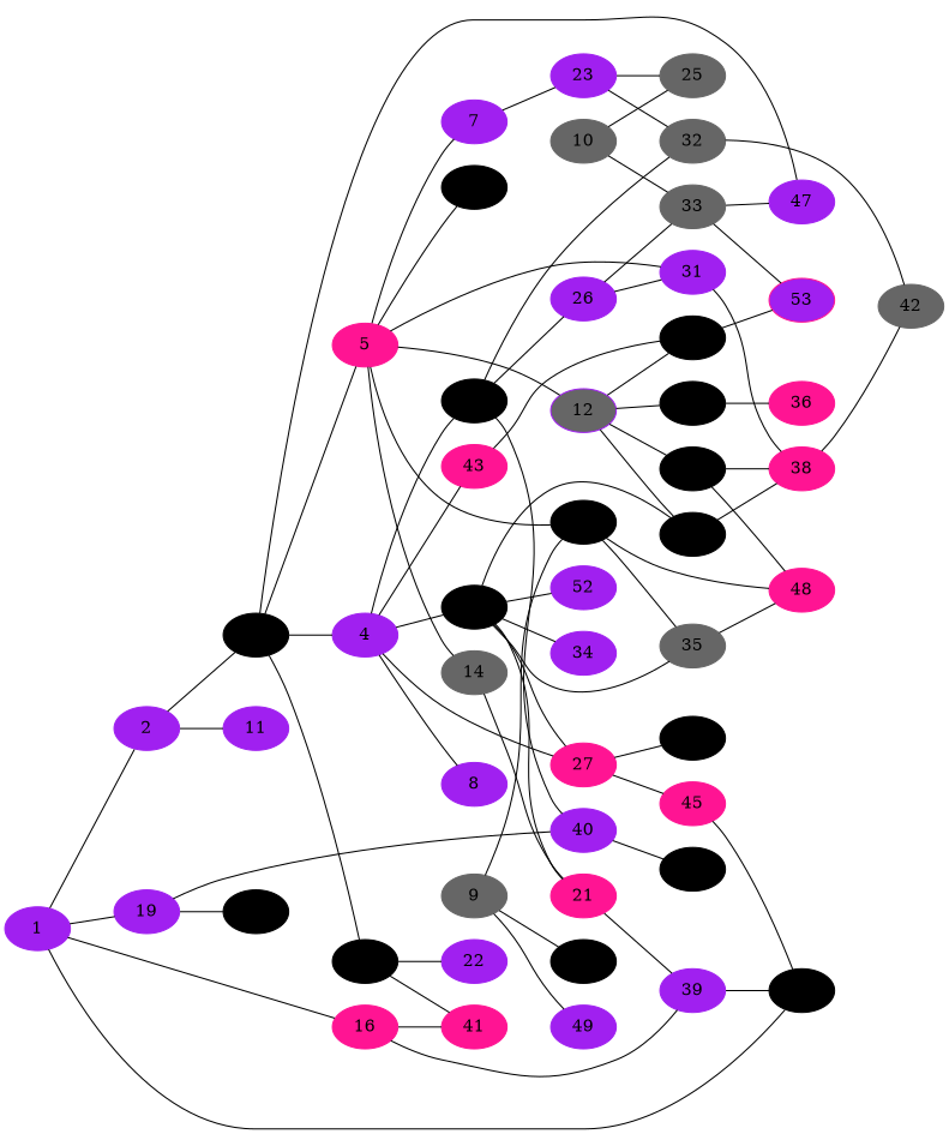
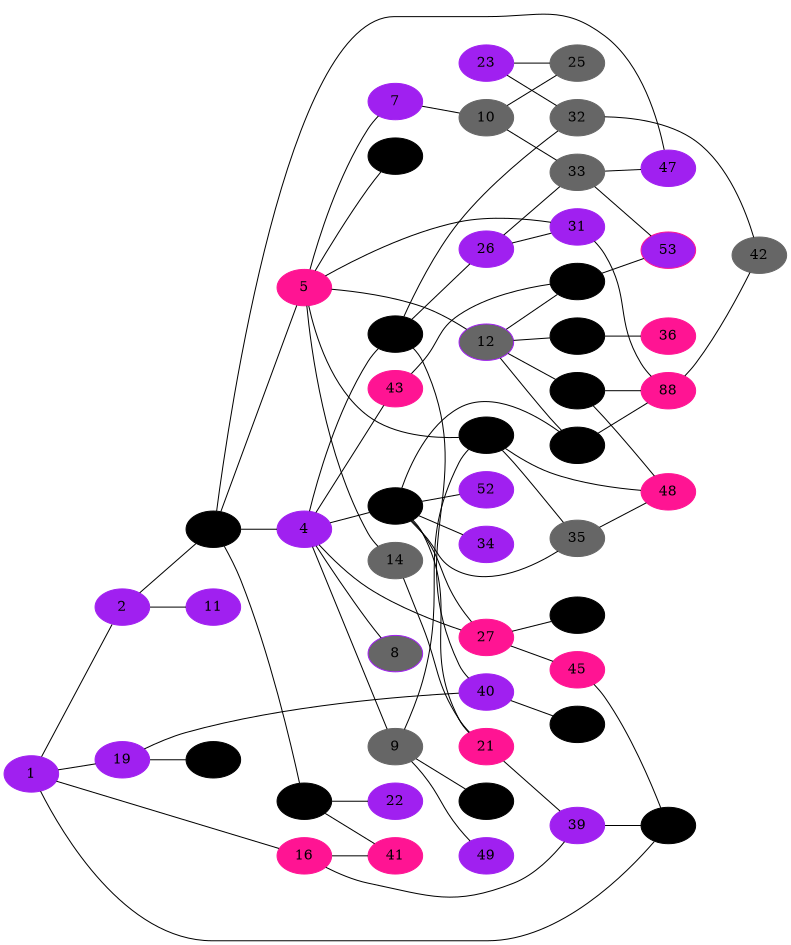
  graph {
    fontname="DejaVu Serif"
    rankdir=LR
    node [color=purple fontname="DejaVu Serif" style=filled]
    edge [fontname="DejaVu Serif"]
    1
    2
    16 [color=deeppink]
    19
    50 [color=black]
    3 [color=black]
    11
    41 [color=deeppink]
    39
    40
    30 [color=black]
    25 [color=gray40]
    23
    32 [color=gray40]
    4
    5 [color=deeppink]
    6 [color=black]
    47
-   8
+   8 [fillcolor=gray40]
    9 [color=gray40]
    15 [color=black]
    17 [color=black]
    27 [color=deeppink]
    43 [color=deeppink]
    7
    12 [fillcolor=gray40]
    14 [color=gray40]
    20 [color=black]
    24 [color=black]
    31
    22
    49
    18 [color=black]
    37 [color=black]
    21 [color=deeppink]
    34
    35 [color=gray40]
    52
    26
    44 [color=black]
    45 [color=deeppink]
    46 [color=black]
    10 [color=gray40]
    13 [color=black]
    29 [color=black]
    48 [color=deeppink]
-   38 [color=deeppink]
+   38 [color=deeppink label=88]
    33 [color=gray40]
    53 [color=deeppink fillcolor=purple]
    36 [color=deeppink]
    42 [color=gray40]
    51 [color=black]
    1 -- 2
    1 -- 16
    1 -- 19
    1 -- 50
    2 -- 3
    2 -- 11
    16 -- 41
    16 -- 39
    19 -- 40
    19 -- 30
    3 -- 4
    3 -- 5
    3 -- 6
    3 -- 47
    39 -- 50
    40 -- 51
    23 -- 25
    23 -- 32
    32 -- 42
    4 -- 8
+   4 -- 9
    4 -- 15
    4 -- 17
    4 -- 27
    4 -- 43
    5 -- 7
    5 -- 12
    5 -- 14
    5 -- 20
    5 -- 24
    5 -- 31
    6 -- 41
    6 -- 22
    9 -- 20
    9 -- 49
    9 -- 18
    15 -- 27
    15 -- 37
    15 -- 21
    15 -- 34
    15 -- 35
    15 -- 52
    17 -- 40
    17 -- 32
    17 -- 26
    27 -- 44
    27 -- 45
    43 -- 46
-   7 -- 23
+   7 -- 10
    12 -- 37
    12 -- 46
    12 -- 13
    12 -- 29
    14 -- 21
    20 -- 35
    20 -- 48
    31 -- 38
    37 -- 38
    21 -- 39
    35 -- 48
    26 -- 31
    26 -- 33
    45 -- 50
    46 -- 53
    10 -- 25
    10 -- 33
    13 -- 36
    29 -- 48
    29 -- 38
    38 -- 42
    33 -- 47
    33 -- 53
  }
